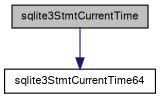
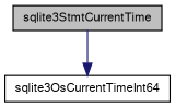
  digraph {
    rankdir=TB
    node [color=black fontname=FreeSans fontsize=10 shape=record style=filled]
    n1 [fillcolor=grey75 fontcolor=black height=0.2 label=sqlite3StmtCurrentTime width=0.4]
-   n2 [fillcolor=white height=0.2 label=sqlite3StmtCurrentTime64 width=0.4]
+   n2 [fillcolor=white height=0.2 label=sqlite3OsCurrentTimeInt64 width=0.4]
    n1 -> n2 [color=midnightblue fontname=FreeSans fontsize=10 labelfontname=FreeSans labelfontsize=10 style=solid]
  }
